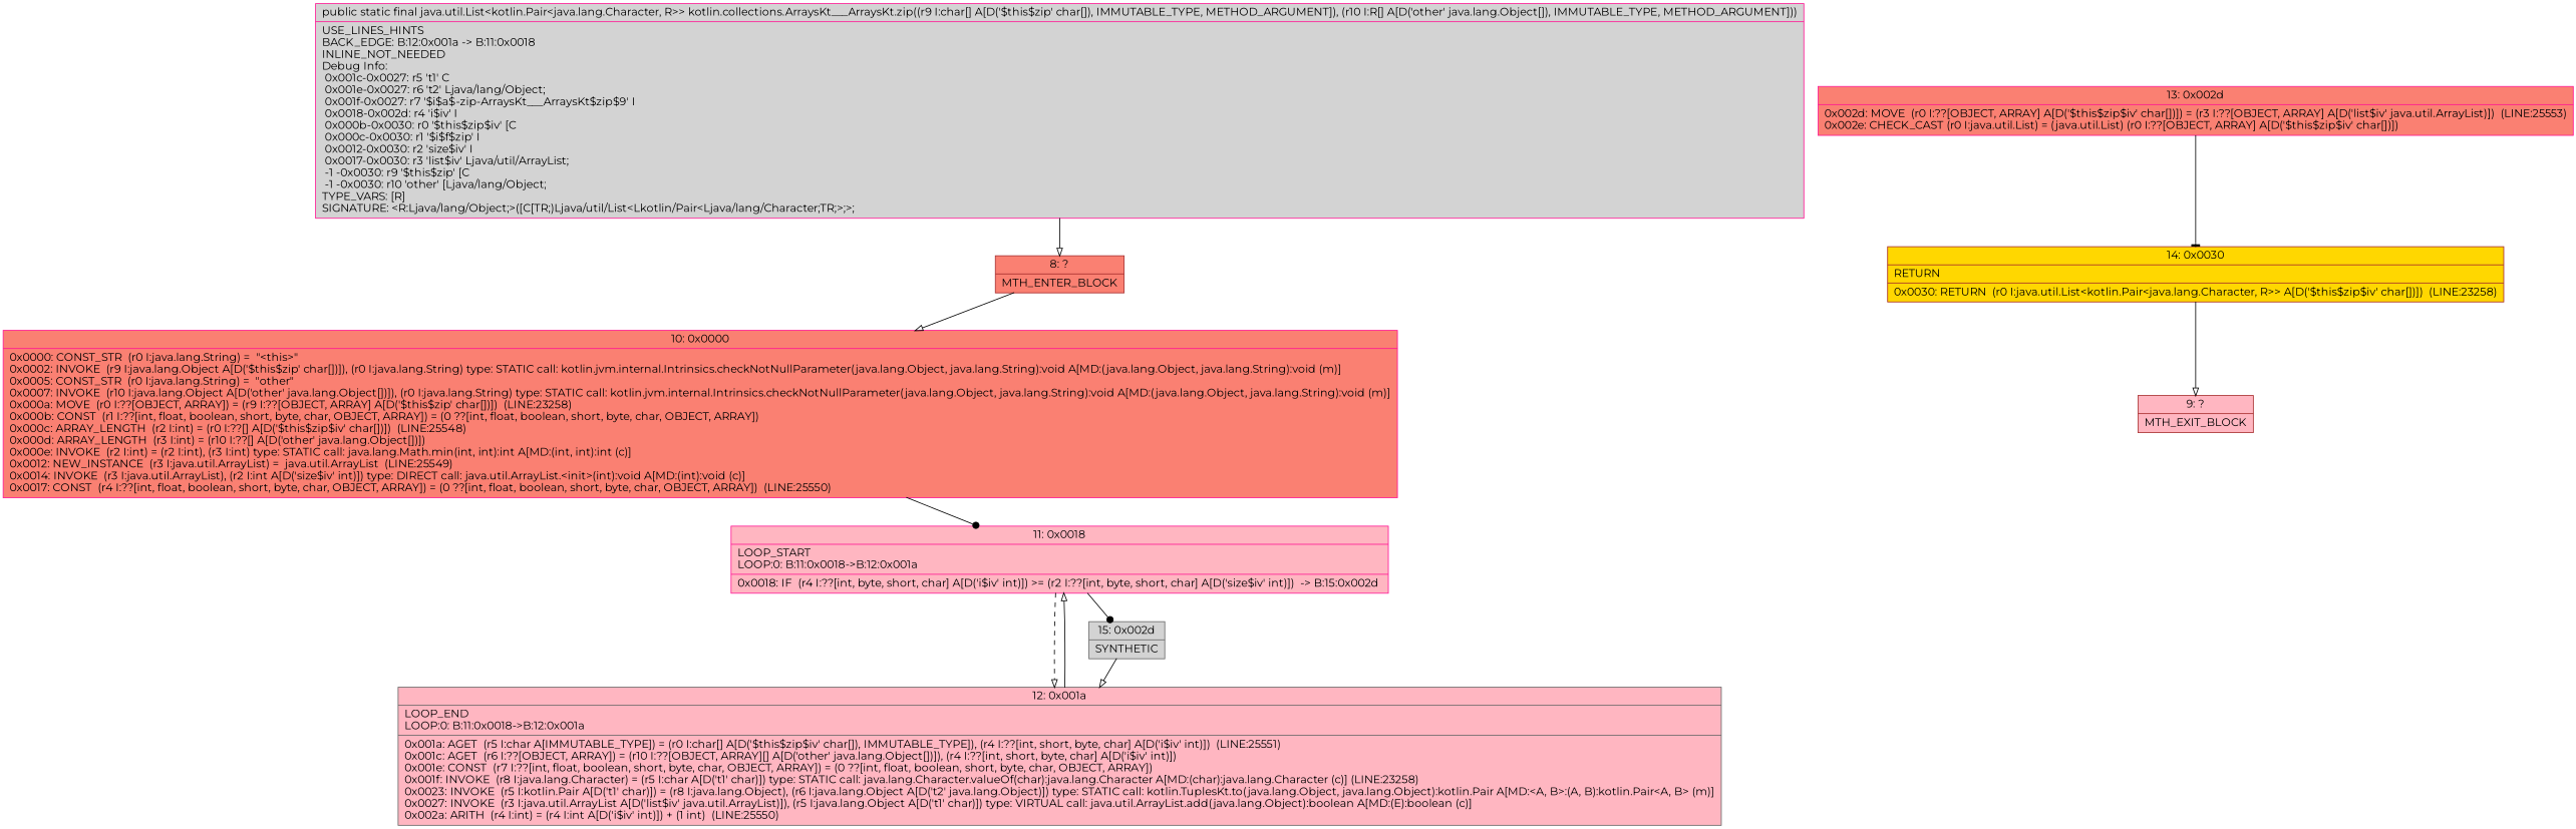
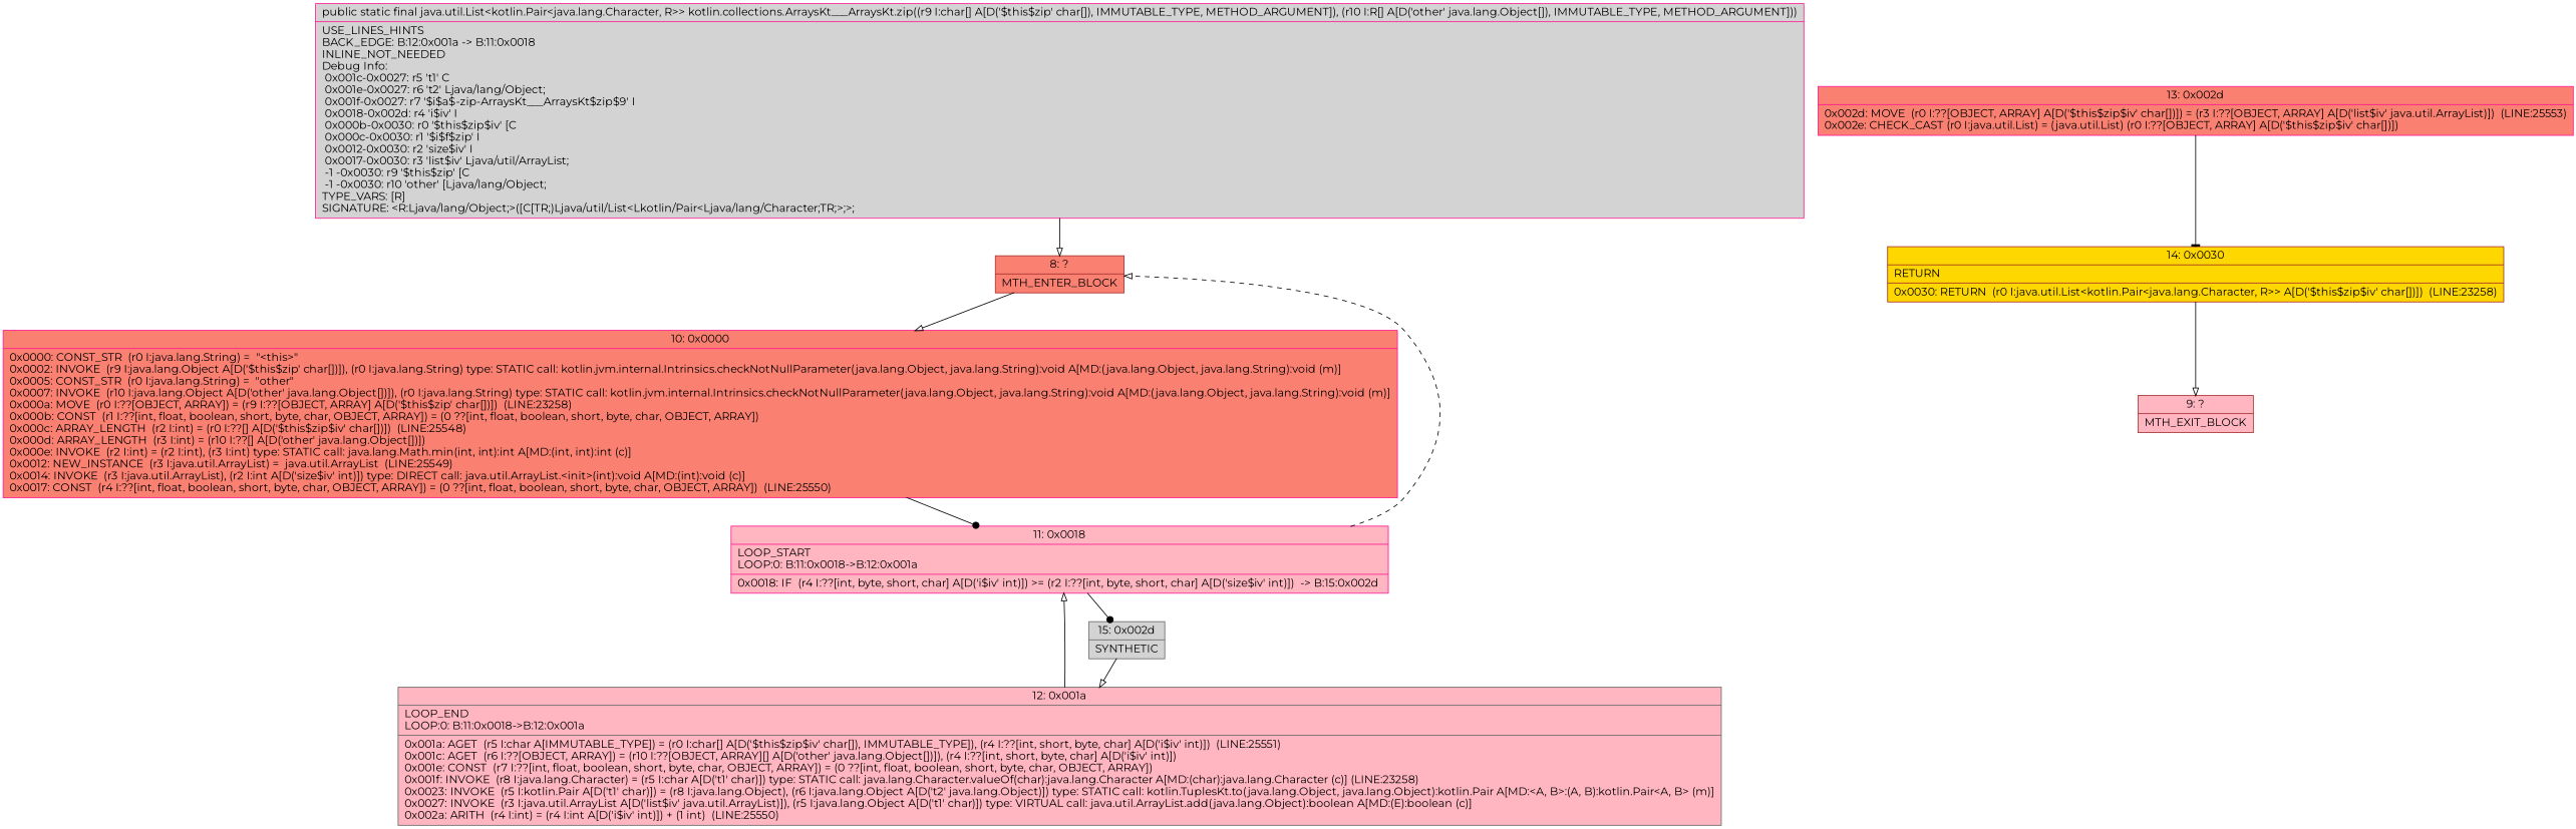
  digraph {
    fontname=Montserrat
    node [color=deeppink fillcolor=salmon fontname=Montserrat shape=record style=filled]
    edge [arrowhead=onormal fontname=Montserrat]
    n1 [color=brown label="{8\:\ ?|MTH_ENTER_BLOCK\l}"]
    n2 [label="{10\:\ 0x0000|0x0000: CONST_STR  (r0 I:java.lang.String) =  \"\<this\>\" \l0x0002: INVOKE  (r9 I:java.lang.Object A[D('$this$zip' char[])]), (r0 I:java.lang.String) type: STATIC call: kotlin.jvm.internal.Intrinsics.checkNotNullParameter(java.lang.Object, java.lang.String):void A[MD:(java.lang.Object, java.lang.String):void (m)]\l0x0005: CONST_STR  (r0 I:java.lang.String) =  \"other\" \l0x0007: INVOKE  (r10 I:java.lang.Object A[D('other' java.lang.Object[])]), (r0 I:java.lang.String) type: STATIC call: kotlin.jvm.internal.Intrinsics.checkNotNullParameter(java.lang.Object, java.lang.String):void A[MD:(java.lang.Object, java.lang.String):void (m)]\l0x000a: MOVE  (r0 I:??[OBJECT, ARRAY]) = (r9 I:??[OBJECT, ARRAY] A[D('$this$zip' char[])])  (LINE:23258)\l0x000b: CONST  (r1 I:??[int, float, boolean, short, byte, char, OBJECT, ARRAY]) = (0 ??[int, float, boolean, short, byte, char, OBJECT, ARRAY]) \l0x000c: ARRAY_LENGTH  (r2 I:int) = (r0 I:??[] A[D('$this$zip$iv' char[])])  (LINE:25548)\l0x000d: ARRAY_LENGTH  (r3 I:int) = (r10 I:??[] A[D('other' java.lang.Object[])]) \l0x000e: INVOKE  (r2 I:int) = (r2 I:int), (r3 I:int) type: STATIC call: java.lang.Math.min(int, int):int A[MD:(int, int):int (c)]\l0x0012: NEW_INSTANCE  (r3 I:java.util.ArrayList) =  java.util.ArrayList  (LINE:25549)\l0x0014: INVOKE  (r3 I:java.util.ArrayList), (r2 I:int A[D('size$iv' int)]) type: DIRECT call: java.util.ArrayList.\<init\>(int):void A[MD:(int):void (c)]\l0x0017: CONST  (r4 I:??[int, float, boolean, short, byte, char, OBJECT, ARRAY]) = (0 ??[int, float, boolean, short, byte, char, OBJECT, ARRAY])  (LINE:25550)\l}"]
    n3 [fillcolor=lightpink label="{11\:\ 0x0018|LOOP_START\lLOOP:0: B:11:0x0018\-\>B:12:0x001a\l|0x0018: IF  (r4 I:??[int, byte, short, char] A[D('i$iv' int)]) \>= (r2 I:??[int, byte, short, char] A[D('size$iv' int)])  \-\> B:15:0x002d \l}"]
    n4 [color=gray40 fillcolor=lightpink label="{12\:\ 0x001a|LOOP_END\lLOOP:0: B:11:0x0018\-\>B:12:0x001a\l|0x001a: AGET  (r5 I:char A[IMMUTABLE_TYPE]) = (r0 I:char[] A[D('$this$zip$iv' char[]), IMMUTABLE_TYPE]), (r4 I:??[int, short, byte, char] A[D('i$iv' int)])  (LINE:25551)\l0x001c: AGET  (r6 I:??[OBJECT, ARRAY]) = (r10 I:??[OBJECT, ARRAY][] A[D('other' java.lang.Object[])]), (r4 I:??[int, short, byte, char] A[D('i$iv' int)]) \l0x001e: CONST  (r7 I:??[int, float, boolean, short, byte, char, OBJECT, ARRAY]) = (0 ??[int, float, boolean, short, byte, char, OBJECT, ARRAY]) \l0x001f: INVOKE  (r8 I:java.lang.Character) = (r5 I:char A[D('t1' char)]) type: STATIC call: java.lang.Character.valueOf(char):java.lang.Character A[MD:(char):java.lang.Character (c)] (LINE:23258)\l0x0023: INVOKE  (r5 I:kotlin.Pair A[D('t1' char)]) = (r8 I:java.lang.Object), (r6 I:java.lang.Object A[D('t2' java.lang.Object)]) type: STATIC call: kotlin.TuplesKt.to(java.lang.Object, java.lang.Object):kotlin.Pair A[MD:\<A, B\>:(A, B):kotlin.Pair\<A, B\> (m)]\l0x0027: INVOKE  (r3 I:java.util.ArrayList A[D('list$iv' java.util.ArrayList)]), (r5 I:java.lang.Object A[D('t1' char)]) type: VIRTUAL call: java.util.ArrayList.add(java.lang.Object):boolean A[MD:(E):boolean (c)]\l0x002a: ARITH  (r4 I:int) = (r4 I:int A[D('i$iv' int)]) + (1 int)  (LINE:25550)\l}"]
    n5 [color=gray40 fillcolor=lightgrey label="{15\:\ 0x002d|SYNTHETIC\l}"]
    n6 [label="{13\:\ 0x002d|0x002d: MOVE  (r0 I:??[OBJECT, ARRAY] A[D('$this$zip$iv' char[])]) = (r3 I:??[OBJECT, ARRAY] A[D('list$iv' java.util.ArrayList)])  (LINE:25553)\l0x002e: CHECK_CAST (r0 I:java.util.List) = (java.util.List) (r0 I:??[OBJECT, ARRAY] A[D('$this$zip$iv' char[])]) \l}"]
    n7 [color=brown fillcolor=gold label="{14\:\ 0x0030|RETURN\l|0x0030: RETURN  (r0 I:java.util.List\<kotlin.Pair\<java.lang.Character, R\>\> A[D('$this$zip$iv' char[])])  (LINE:23258)\l}"]
    n8 [color=brown fillcolor=lightpink label="{9\:\ ?|MTH_EXIT_BLOCK\l}"]
    n9 [fillcolor=lightgrey label="{public static final java.util.List\<kotlin.Pair\<java.lang.Character, R\>\> kotlin.collections.ArraysKt___ArraysKt.zip((r9 I:char[] A[D('$this$zip' char[]), IMMUTABLE_TYPE, METHOD_ARGUMENT]), (r10 I:R[] A[D('other' java.lang.Object[]), IMMUTABLE_TYPE, METHOD_ARGUMENT]))  | USE_LINES_HINTS\lBACK_EDGE: B:12:0x001a \-\> B:11:0x0018\lINLINE_NOT_NEEDED\lDebug Info:\l  0x001c\-0x0027: r5 't1' C\l  0x001e\-0x0027: r6 't2' Ljava\/lang\/Object;\l  0x001f\-0x0027: r7 '$i$a$\-zip\-ArraysKt___ArraysKt$zip$9' I\l  0x0018\-0x002d: r4 'i$iv' I\l  0x000b\-0x0030: r0 '$this$zip$iv' [C\l  0x000c\-0x0030: r1 '$i$f$zip' I\l  0x0012\-0x0030: r2 'size$iv' I\l  0x0017\-0x0030: r3 'list$iv' Ljava\/util\/ArrayList;\l  \-1 \-0x0030: r9 '$this$zip' [C\l  \-1 \-0x0030: r10 'other' [Ljava\/lang\/Object;\lTYPE_VARS: [R]\lSIGNATURE: \<R:Ljava\/lang\/Object;\>([C[TR;)Ljava\/util\/List\<Lkotlin\/Pair\<Ljava\/lang\/Character;TR;\>;\>;\l}"]
    n1 -> n2
    n2 -> n3 [arrowhead=dot]
-   n3 -> n4 [style=dashed]
+   n3 -> n1 [style=dashed]
    n3 -> n5 [arrowhead=dot]
    n4 -> n3
    n5 -> n4
    n6 -> n7 [arrowhead=tee]
    n7 -> n8
    n9 -> n1
  }
